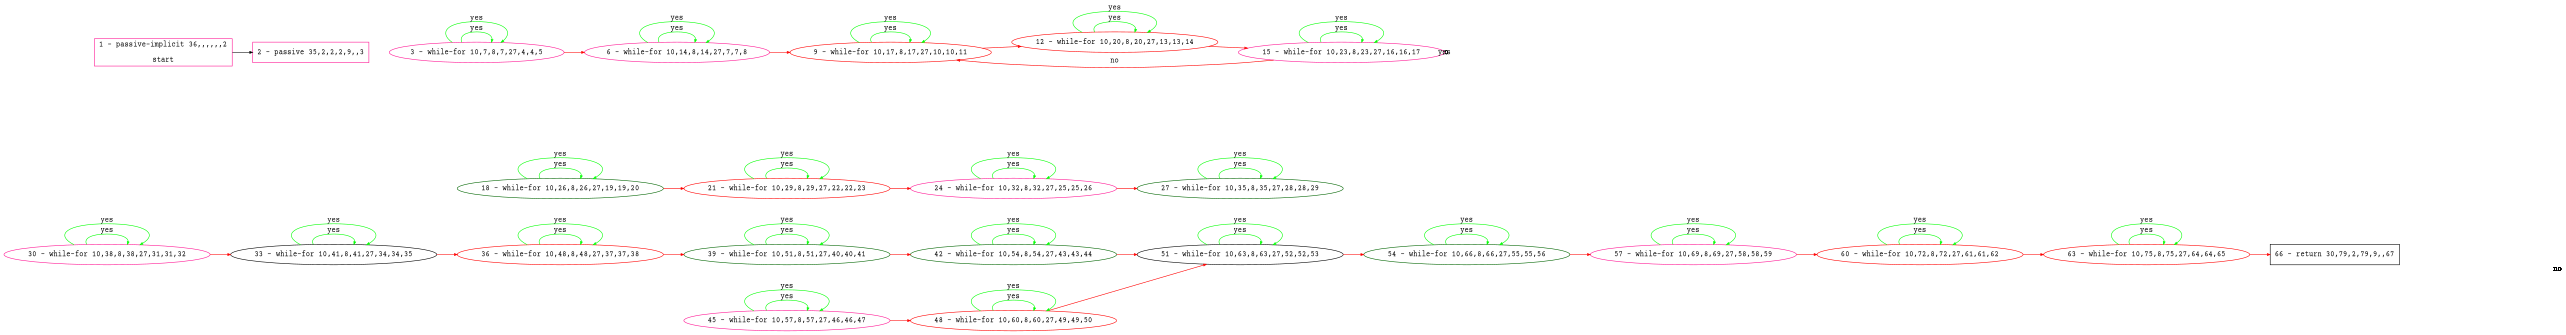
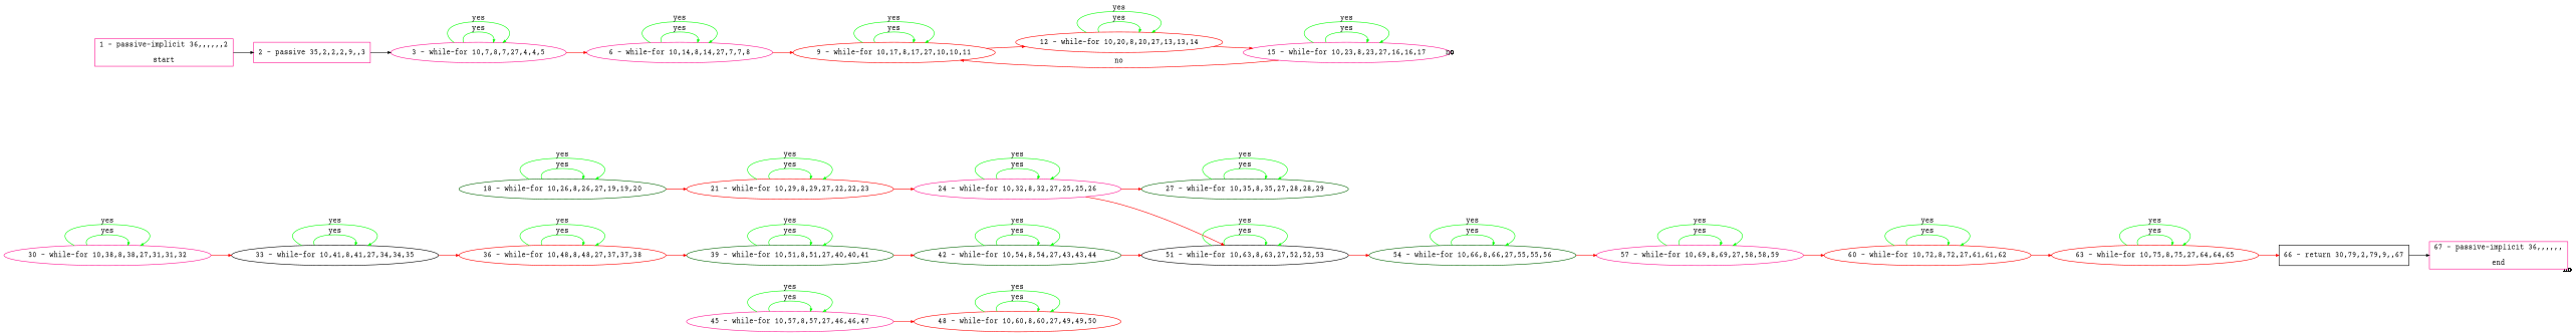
  digraph {
    bgcolor=white
    compound=true
    fillcolor="#FFFFCC"
    fontname="Courier Prime"
    fontsize=12
    pack=true
    packmode=clust
    rankdir=LR
    style="rounded,filled"
    node [color=deeppink compound=true fillcolor="#ffffff" fixedsize=false fontname="Courier Prime" fontsize=12 node_initialized=no shape=oval style=filled]
    edge [arrowhead=normal arrowsize=0.5 arrowtail=none color="#00ff00" compound=true dir=forward fontcolor=black fontname="Courier Prime" fontsize=12]
    n1 [label="2 - passive 35,2,2,2,9,,3" shape=box]
    n2 [label="3 - while-for 10,7,8,7,27,4,4,5"]
    n3 [label="6 - while-for 10,14,8,14,27,7,7,8"]
    n4 [label="1 - passive-implicit 36,,,,,,2\n\nstart" shape=box]
    n5 [color=red label="9 - while-for 10,17,8,17,27,10,10,11"]
    n6 [color=red label="12 - while-for 10,20,8,20,27,13,13,14"]
    n7 [label="15 - while-for 10,23,8,23,27,16,16,17"]
    n8 [color=darkgreen label="18 - while-for 10,26,8,26,27,19,19,20"]
    n9 [color=red label="21 - while-for 10,29,8,29,27,22,22,23"]
    n10 [label="24 - while-for 10,32,8,32,27,25,25,26"]
    n11 [color=darkgreen label="27 - while-for 10,35,8,35,27,28,28,29"]
    n12 [label="30 - while-for 10,38,8,38,27,31,31,32"]
    n13 [color=black label="33 - while-for 10,41,8,41,27,34,34,35"]
    n14 [color=red label="36 - while-for 10,48,8,48,27,37,37,38"]
    n15 [color=darkgreen label="39 - while-for 10,51,8,51,27,40,40,41"]
    n16 [color=darkgreen label="42 - while-for 10,54,8,54,27,43,43,44"]
    n17 [color=black label="51 - while-for 10,63,8,63,27,52,52,53"]
    n18 [label="45 - while-for 10,57,8,57,27,46,46,47"]
    n19 [color=red label="48 - while-for 10,60,8,60,27,49,49,50"]
    n20 [color=darkgreen label="54 - while-for 10,66,8,66,27,55,55,56"]
    n21 [label="57 - while-for 10,69,8,69,27,58,58,59"]
    n22 [color=red label="60 - while-for 10,72,8,72,27,61,61,62"]
    n23 [color=red label="63 - while-for 10,75,8,75,27,64,64,65"]
    n24 [color=black label="66 - return 30,79,2,79,9,,67" shape=box]
+   n25 [label="67 - passive-implicit 36,,,,,,\n\nend" shape=box]
+   n1 -> n2 [color="#000000"]
    n2 -> n2 [label=yes]
    n2 -> n2 [label=yes]
    n2 -> n3 [color="#ff0000" label=no]
    n3 -> n3 [label=yes]
    n3 -> n3 [label=yes]
    n3 -> n5 [color="#ff0000" label=no]
    n4 -> n1 [color="#000000"]
    n5 -> n5 [label=yes]
    n5 -> n5 [label=yes]
    n5 -> n6 [color="#ff0000" label=no]
    n6 -> n6 [label=yes]
    n6 -> n6 [label=yes]
-   n6 -> n7 [color="#ff0000" label=yes]
+   n6 -> n7 [color="#ff0000" label=no]
    n7 -> n5 [color="#ff0000" label=no]
    n7 -> n7 [label=yes]
    n7 -> n7 [label=yes]
    n8 -> n8 [label=yes]
    n8 -> n8 [label=yes]
    n8 -> n9 [color="#ff0000" label=no]
    n9 -> n9 [label=yes]
    n9 -> n9 [label=yes]
    n9 -> n10 [color="#ff0000" label=no]
    n10 -> n10 [label=yes]
    n10 -> n10 [label=yes]
    n10 -> n11 [color="#ff0000" label=no]
    n11 -> n11 [label=yes]
    n11 -> n11 [label=yes]
    n12 -> n12 [label=yes]
    n12 -> n12 [label=yes]
    n12 -> n13 [color="#ff0000" label=no]
    n13 -> n13 [label=yes]
    n13 -> n13 [label=yes]
    n13 -> n14 [color="#ff0000" label=no]
    n14 -> n14 [label=yes]
    n14 -> n14 [label=yes]
    n14 -> n15 [color="#ff0000" label=no]
    n15 -> n15 [label=yes]
    n15 -> n15 [label=yes]
    n15 -> n16 [color="#ff0000" label=no]
    n16 -> n16 [label=yes]
    n16 -> n16 [label=yes]
    n16 -> n17 [color="#ff0000" label=no]
    n17 -> n17 [label=yes]
    n17 -> n17 [label=yes]
    n17 -> n20 [color="#ff0000" label=no]
    n18 -> n18 [label=yes]
    n18 -> n18 [label=yes]
    n18 -> n19 [color="#ff0000" label=no]
-   n19 -> n17 [color="#ff0000" label=no]
+   n10 -> n17 [color="#ff0000" label=no]
    n19 -> n19 [label=yes]
    n19 -> n19 [label=yes]
    n20 -> n20 [label=yes]
    n20 -> n20 [label=yes]
    n20 -> n21 [color="#ff0000" label=no]
    n21 -> n21 [label=yes]
    n21 -> n21 [label=yes]
    n21 -> n22 [color="#ff0000" label=no]
    n22 -> n22 [label=yes]
    n22 -> n22 [label=yes]
    n22 -> n23 [color="#ff0000" label=no]
    n23 -> n23 [label=yes]
    n23 -> n23 [label=yes]
    n23 -> n24 [color="#ff0000" label=no]
+   n24 -> n25 [color="#000000"]
  }
